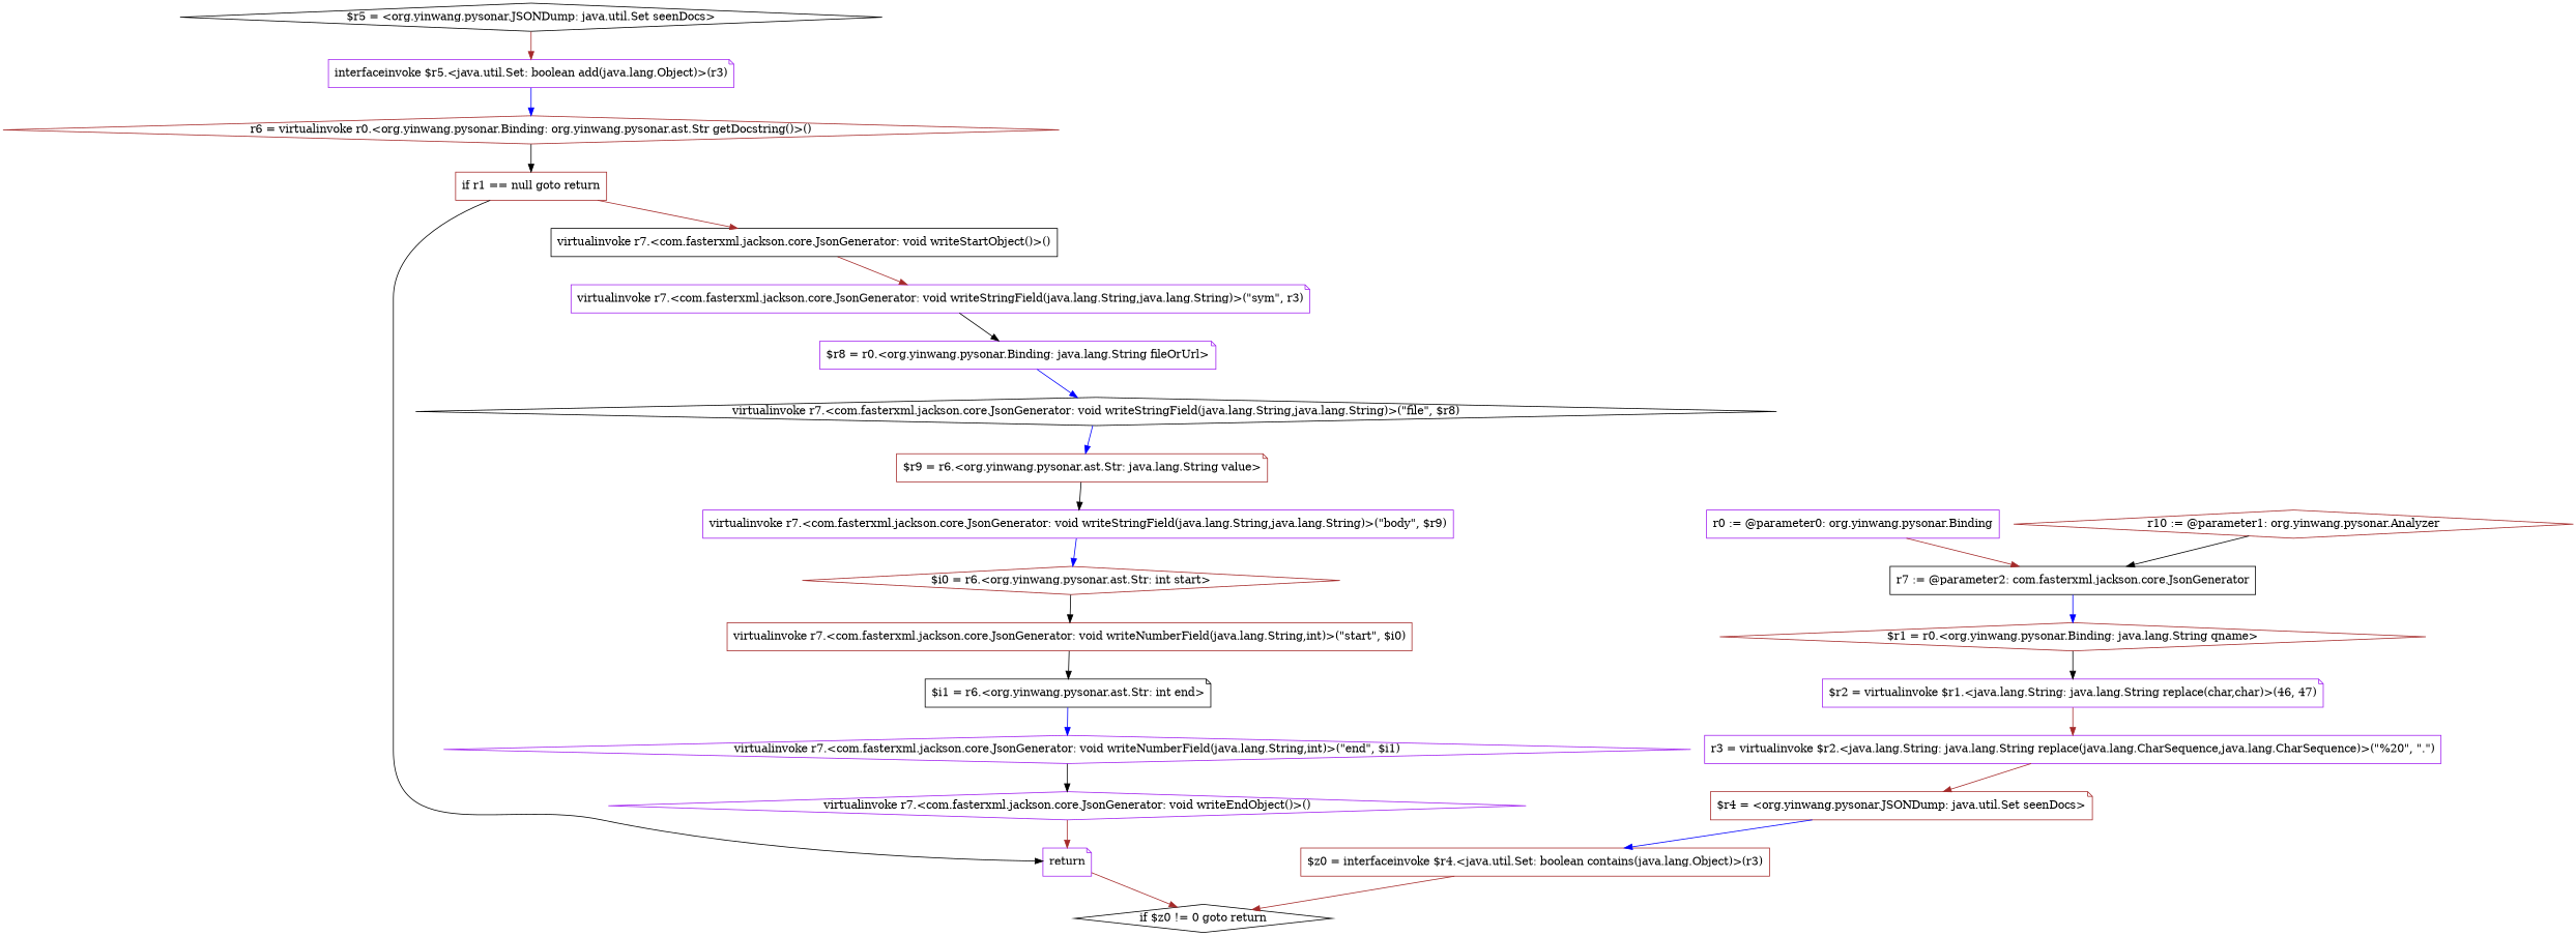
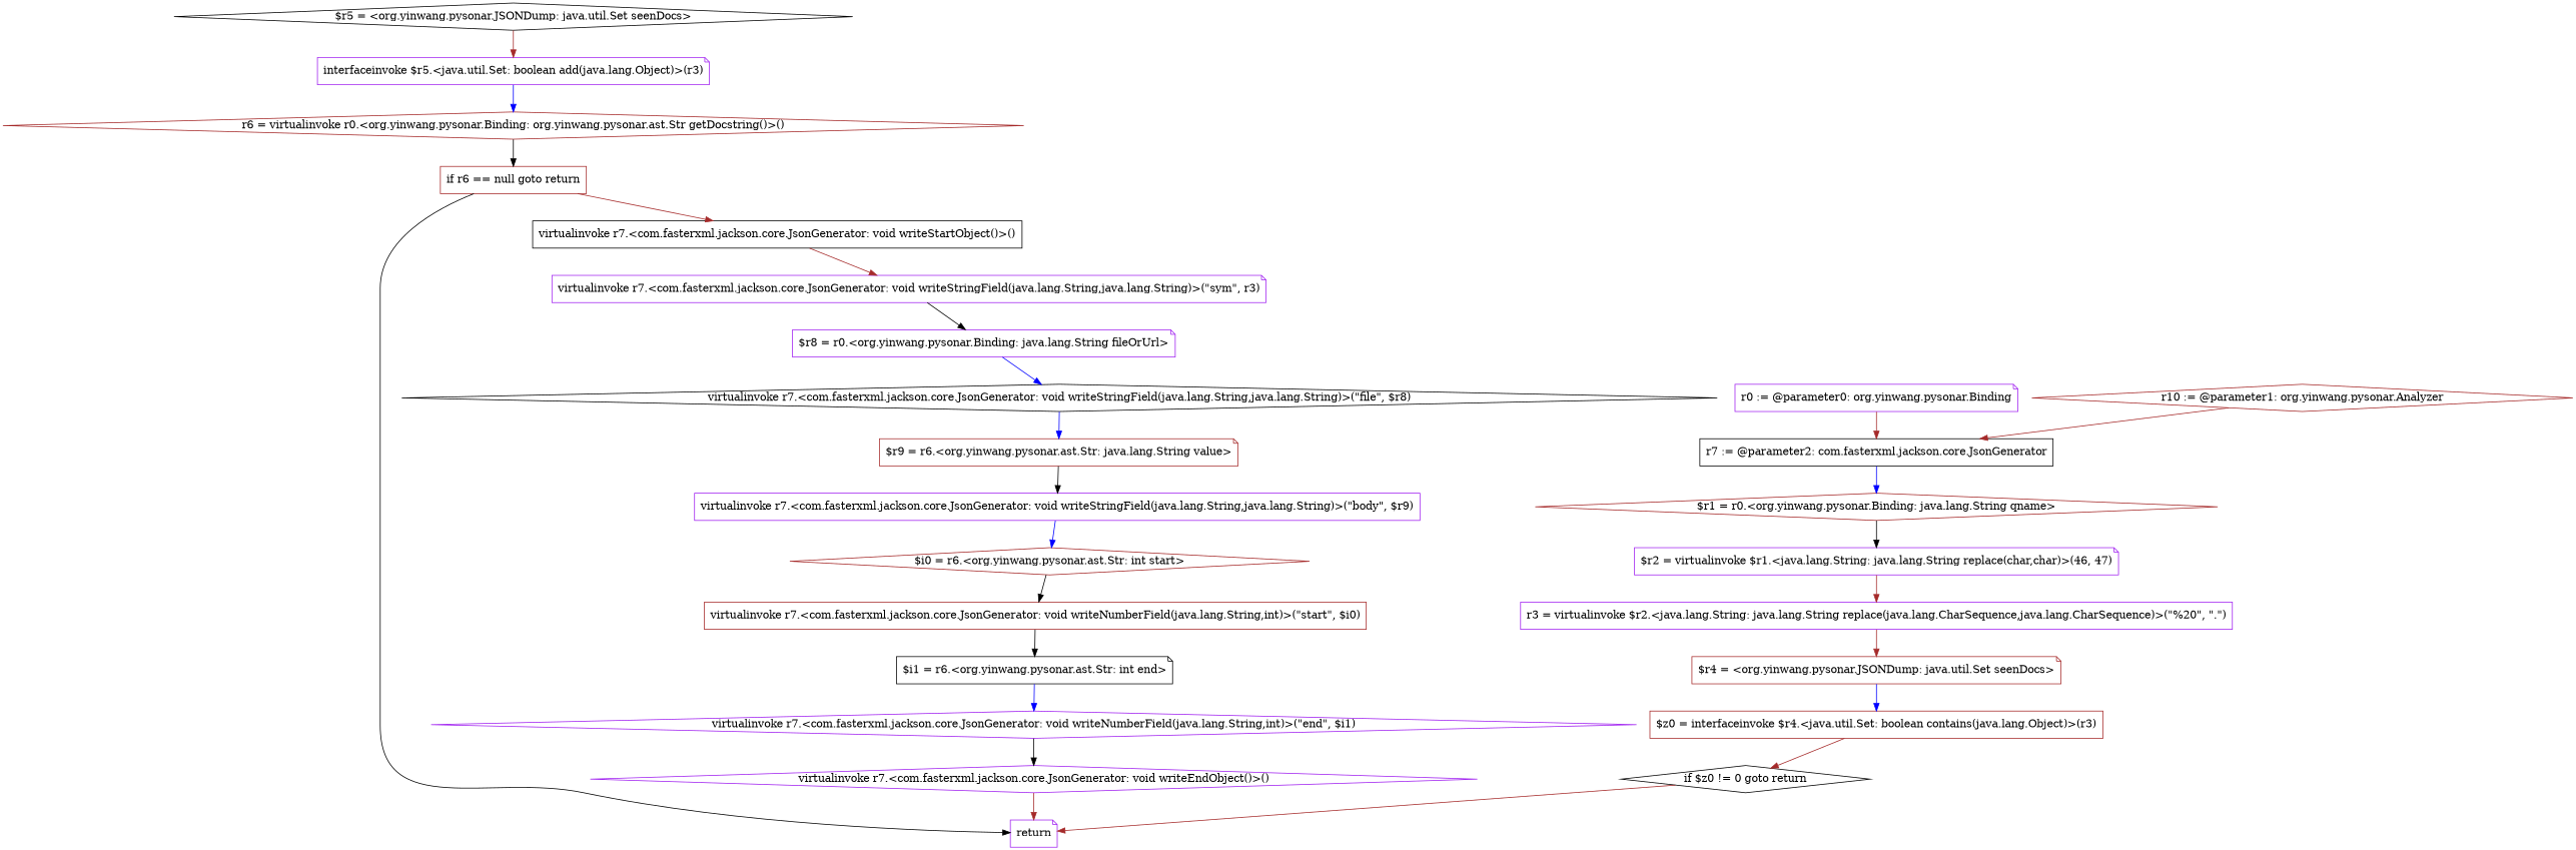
  digraph {
    node [color=purple shape=note]
    edge [color=brown]
    "r7 := @parameter2: com.fasterxml.jackson.core.JsonGenerator" [color=black shape=box]
-   "r0 := @parameter0: org.yinwang.pysonar.Binding" [shape=box]
+   "r0 := @parameter0: org.yinwang.pysonar.Binding"
    "r10 := @parameter1: org.yinwang.pysonar.Analyzer" [color=brown shape=diamond]
    "$r1 = r0.<org.yinwang.pysonar.Binding: java.lang.String qname>" [color=brown shape=diamond]
    "$r2 = virtualinvoke $r1.<java.lang.String: java.lang.String replace(char,char)>(46, 47)"
    "r3 = virtualinvoke $r2.<java.lang.String: java.lang.String replace(java.lang.CharSequence,java.lang.CharSequence)>(\"%20\", \".\")" [shape=box]
    "$r4 = <org.yinwang.pysonar.JSONDump: java.util.Set seenDocs>" [color=brown]
    "$z0 = interfaceinvoke $r4.<java.util.Set: boolean contains(java.lang.Object)>(r3)" [color=brown shape=box]
    "if $z0 != 0 goto return" [color=black shape=diamond]
    return
    "$r5 = <org.yinwang.pysonar.JSONDump: java.util.Set seenDocs>" [color=black shape=diamond]
    "interfaceinvoke $r5.<java.util.Set: boolean add(java.lang.Object)>(r3)"
    "r6 = virtualinvoke r0.<org.yinwang.pysonar.Binding: org.yinwang.pysonar.ast.Str getDocstring()>()" [color=brown shape=diamond]
-   "if r6 == null goto return" [color=brown shape=box label="if r1 == null goto return"]
+   "if r6 == null goto return" [color=brown shape=box]
    "virtualinvoke r7.<com.fasterxml.jackson.core.JsonGenerator: void writeStartObject()>()" [color=black shape=box]
    "virtualinvoke r7.<com.fasterxml.jackson.core.JsonGenerator: void writeStringField(java.lang.String,java.lang.String)>(\"sym\", r3)"
    "$r8 = r0.<org.yinwang.pysonar.Binding: java.lang.String fileOrUrl>"
    "virtualinvoke r7.<com.fasterxml.jackson.core.JsonGenerator: void writeStringField(java.lang.String,java.lang.String)>(\"file\", $r8)" [color=black shape=diamond]
    "$r9 = r6.<org.yinwang.pysonar.ast.Str: java.lang.String value>" [color=brown]
    "virtualinvoke r7.<com.fasterxml.jackson.core.JsonGenerator: void writeStringField(java.lang.String,java.lang.String)>(\"body\", $r9)" [shape=box]
    "$i0 = r6.<org.yinwang.pysonar.ast.Str: int start>" [color=brown shape=diamond]
    "virtualinvoke r7.<com.fasterxml.jackson.core.JsonGenerator: void writeNumberField(java.lang.String,int)>(\"start\", $i0)" [color=brown shape=box]
    "$i1 = r6.<org.yinwang.pysonar.ast.Str: int end>" [color=black]
    "virtualinvoke r7.<com.fasterxml.jackson.core.JsonGenerator: void writeNumberField(java.lang.String,int)>(\"end\", $i1)" [shape=diamond]
    "virtualinvoke r7.<com.fasterxml.jackson.core.JsonGenerator: void writeEndObject()>()" [shape=diamond]
    "r7 := @parameter2: com.fasterxml.jackson.core.JsonGenerator" -> "$r1 = r0.<org.yinwang.pysonar.Binding: java.lang.String qname>" [color=blue]
    "r0 := @parameter0: org.yinwang.pysonar.Binding" -> "r7 := @parameter2: com.fasterxml.jackson.core.JsonGenerator"
-   "r10 := @parameter1: org.yinwang.pysonar.Analyzer" -> "r7 := @parameter2: com.fasterxml.jackson.core.JsonGenerator" [color=black]
+   "r10 := @parameter1: org.yinwang.pysonar.Analyzer" -> "r7 := @parameter2: com.fasterxml.jackson.core.JsonGenerator"
    "$r1 = r0.<org.yinwang.pysonar.Binding: java.lang.String qname>" -> "$r2 = virtualinvoke $r1.<java.lang.String: java.lang.String replace(char,char)>(46, 47)" [color=black]
    "$r2 = virtualinvoke $r1.<java.lang.String: java.lang.String replace(char,char)>(46, 47)" -> "r3 = virtualinvoke $r2.<java.lang.String: java.lang.String replace(java.lang.CharSequence,java.lang.CharSequence)>(\"%20\", \".\")"
    "r3 = virtualinvoke $r2.<java.lang.String: java.lang.String replace(java.lang.CharSequence,java.lang.CharSequence)>(\"%20\", \".\")" -> "$r4 = <org.yinwang.pysonar.JSONDump: java.util.Set seenDocs>"
    "$r4 = <org.yinwang.pysonar.JSONDump: java.util.Set seenDocs>" -> "$z0 = interfaceinvoke $r4.<java.util.Set: boolean contains(java.lang.Object)>(r3)" [color=blue]
    "$z0 = interfaceinvoke $r4.<java.util.Set: boolean contains(java.lang.Object)>(r3)" -> "if $z0 != 0 goto return"
-   return -> "if $z0 != 0 goto return"
+   "if $z0 != 0 goto return" -> return
    "$r5 = <org.yinwang.pysonar.JSONDump: java.util.Set seenDocs>" -> "interfaceinvoke $r5.<java.util.Set: boolean add(java.lang.Object)>(r3)"
    "interfaceinvoke $r5.<java.util.Set: boolean add(java.lang.Object)>(r3)" -> "r6 = virtualinvoke r0.<org.yinwang.pysonar.Binding: org.yinwang.pysonar.ast.Str getDocstring()>()" [color=blue]
    "r6 = virtualinvoke r0.<org.yinwang.pysonar.Binding: org.yinwang.pysonar.ast.Str getDocstring()>()" -> "if r6 == null goto return" [color=black]
    "if r6 == null goto return" -> return [color=black]
    "if r6 == null goto return" -> "virtualinvoke r7.<com.fasterxml.jackson.core.JsonGenerator: void writeStartObject()>()"
    "virtualinvoke r7.<com.fasterxml.jackson.core.JsonGenerator: void writeStartObject()>()" -> "virtualinvoke r7.<com.fasterxml.jackson.core.JsonGenerator: void writeStringField(java.lang.String,java.lang.String)>(\"sym\", r3)"
    "virtualinvoke r7.<com.fasterxml.jackson.core.JsonGenerator: void writeStringField(java.lang.String,java.lang.String)>(\"sym\", r3)" -> "$r8 = r0.<org.yinwang.pysonar.Binding: java.lang.String fileOrUrl>" [color=black]
    "$r8 = r0.<org.yinwang.pysonar.Binding: java.lang.String fileOrUrl>" -> "virtualinvoke r7.<com.fasterxml.jackson.core.JsonGenerator: void writeStringField(java.lang.String,java.lang.String)>(\"file\", $r8)" [color=blue]
    "virtualinvoke r7.<com.fasterxml.jackson.core.JsonGenerator: void writeStringField(java.lang.String,java.lang.String)>(\"file\", $r8)" -> "$r9 = r6.<org.yinwang.pysonar.ast.Str: java.lang.String value>" [color=blue]
    "$r9 = r6.<org.yinwang.pysonar.ast.Str: java.lang.String value>" -> "virtualinvoke r7.<com.fasterxml.jackson.core.JsonGenerator: void writeStringField(java.lang.String,java.lang.String)>(\"body\", $r9)" [color=black]
    "virtualinvoke r7.<com.fasterxml.jackson.core.JsonGenerator: void writeStringField(java.lang.String,java.lang.String)>(\"body\", $r9)" -> "$i0 = r6.<org.yinwang.pysonar.ast.Str: int start>" [color=blue]
    "$i0 = r6.<org.yinwang.pysonar.ast.Str: int start>" -> "virtualinvoke r7.<com.fasterxml.jackson.core.JsonGenerator: void writeNumberField(java.lang.String,int)>(\"start\", $i0)" [color=black]
    "virtualinvoke r7.<com.fasterxml.jackson.core.JsonGenerator: void writeNumberField(java.lang.String,int)>(\"start\", $i0)" -> "$i1 = r6.<org.yinwang.pysonar.ast.Str: int end>" [color=black]
    "$i1 = r6.<org.yinwang.pysonar.ast.Str: int end>" -> "virtualinvoke r7.<com.fasterxml.jackson.core.JsonGenerator: void writeNumberField(java.lang.String,int)>(\"end\", $i1)" [color=blue]
    "virtualinvoke r7.<com.fasterxml.jackson.core.JsonGenerator: void writeNumberField(java.lang.String,int)>(\"end\", $i1)" -> "virtualinvoke r7.<com.fasterxml.jackson.core.JsonGenerator: void writeEndObject()>()" [color=black]
    "virtualinvoke r7.<com.fasterxml.jackson.core.JsonGenerator: void writeEndObject()>()" -> return
  }
